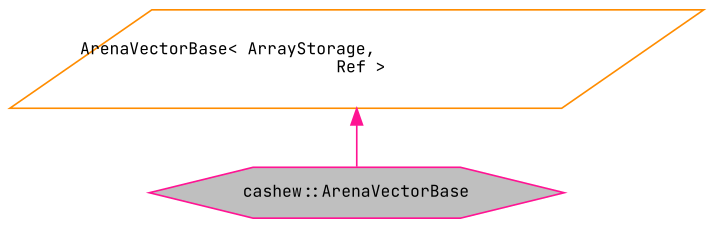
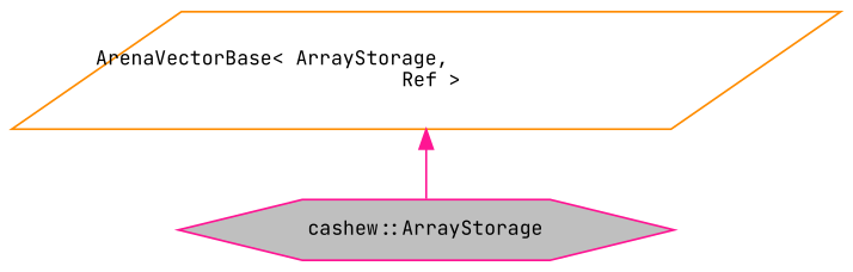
  digraph {
    fontname="JetBrains Mono"
    node [fontname="JetBrains Mono" fontsize=10 style=filled]
-   n1 [color=deeppink fillcolor=grey75 fontcolor=black height=0.2 label="cashew::ArenaVectorBase" shape=hexagon width=0.4]
+   n1 [color=deeppink fillcolor=grey75 fontcolor=black height=0.2 label="cashew::ArrayStorage" shape=hexagon width=0.4]
    n2 [color=darkorange fillcolor=white height=0.2 label="ArenaVectorBase\< ArrayStorage,\l Ref \>" shape=parallelogram width=0.4]
    n2 -> n1 [color=deeppink dir=back fontname="JetBrains Mono" fontsize=10 labelfontname=Helvetica labelfontsize=10 style=solid]
  }
